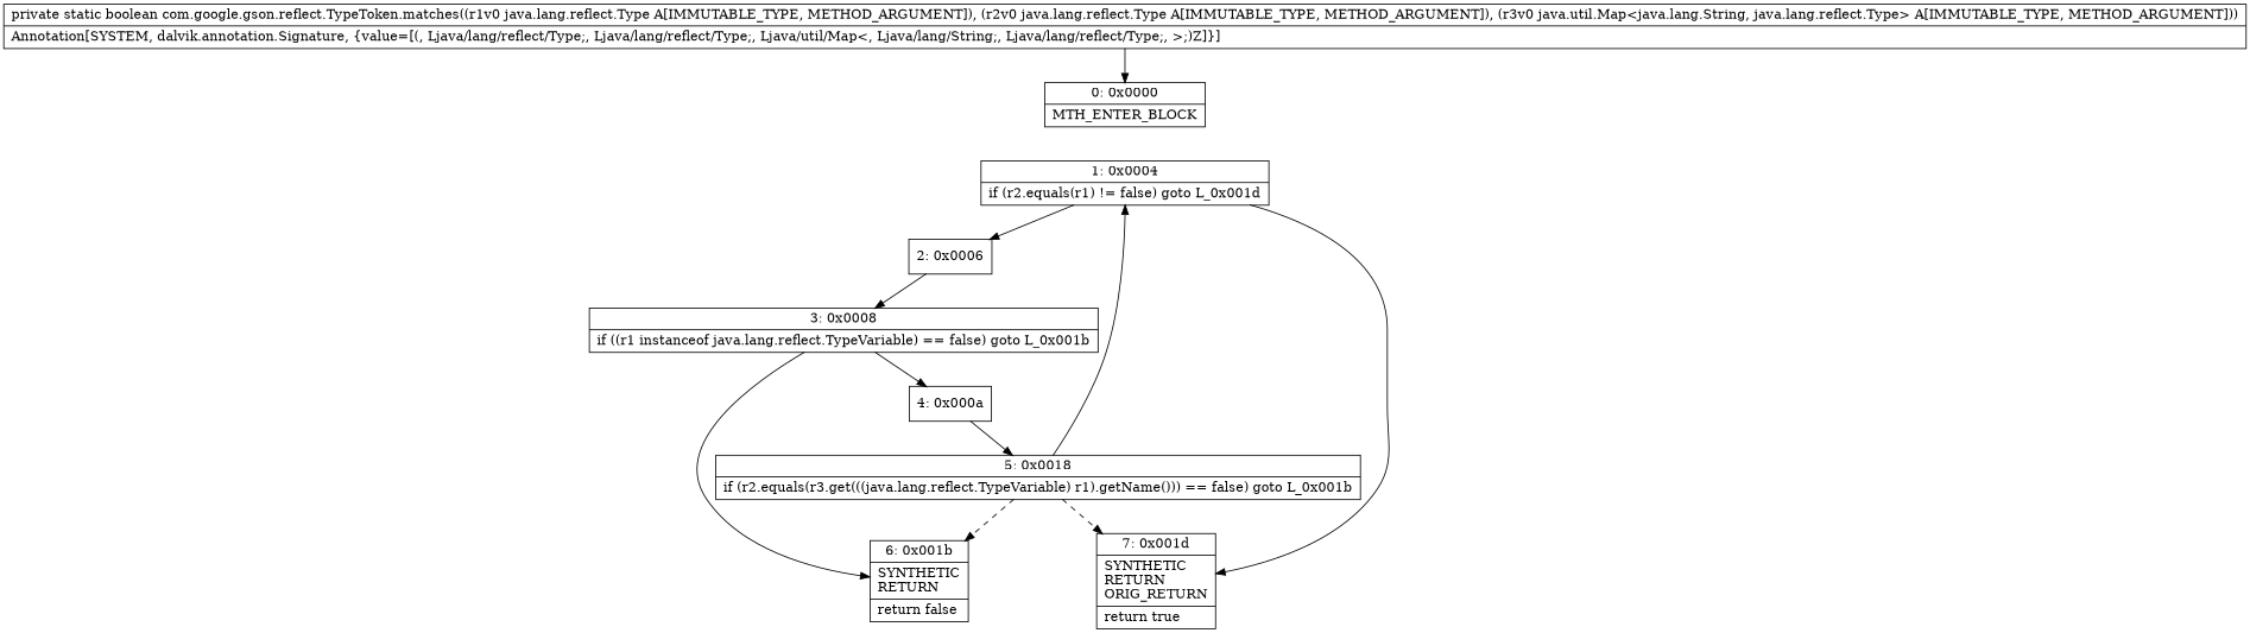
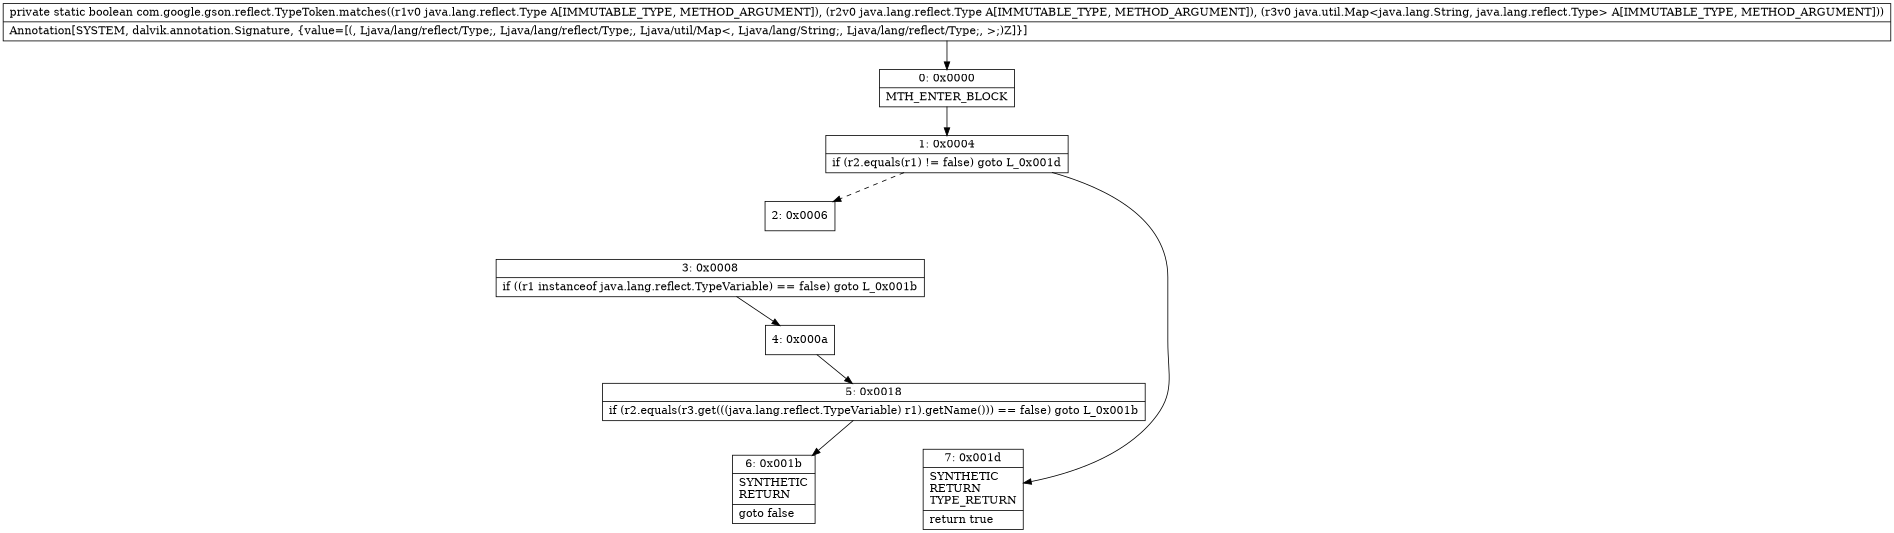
  digraph {
    node [shape=record]
    n1 [label="{0\:\ 0x0000|MTH_ENTER_BLOCK\l}"]
    n2 [label="{1\:\ 0x0004|if (r2.equals(r1) != false) goto L_0x001d\l}"]
    n3 [label="{2\:\ 0x0006}"]
-   n4 [label="{7\:\ 0x001d|SYNTHETIC\lRETURN\lORIG_RETURN\l|return true\l}"]
+   n4 [label="{7\:\ 0x001d|SYNTHETIC\lRETURN\lTYPE_RETURN\l|return true\l}"]
    n5 [label="{3\:\ 0x0008|if ((r1 instanceof java.lang.reflect.TypeVariable) == false) goto L_0x001b\l}"]
    n6 [label="{4\:\ 0x000a}"]
-   n7 [label="{6\:\ 0x001b|SYNTHETIC\lRETURN\l|return false\l}"]
+   n7 [label="{6\:\ 0x001b|SYNTHETIC\lRETURN\l|goto false\l}"]
    n8 [label="{5\:\ 0x0018|if (r2.equals(r3.get(((java.lang.reflect.TypeVariable) r1).getName())) == false) goto L_0x001b\l}"]
    n9 [label="{private static boolean com.google.gson.reflect.TypeToken.matches((r1v0 java.lang.reflect.Type A[IMMUTABLE_TYPE, METHOD_ARGUMENT]), (r2v0 java.lang.reflect.Type A[IMMUTABLE_TYPE, METHOD_ARGUMENT]), (r3v0 java.util.Map\<java.lang.String, java.lang.reflect.Type\> A[IMMUTABLE_TYPE, METHOD_ARGUMENT]))  | Annotation[SYSTEM, dalvik.annotation.Signature, \{value=[(, Ljava\/lang\/reflect\/Type;, Ljava\/lang\/reflect\/Type;, Ljava\/util\/Map\<, Ljava\/lang\/String;, Ljava\/lang\/reflect\/Type;, \>;)Z]\}]\l}"]
-   n8 -> n2
-   n2 -> n3 [style=solid]
+   n1 -> n2
+   n2 -> n3 [style=dashed]
    n2 -> n4
-   n3 -> n5
    n5 -> n6 [style=solid]
-   n5 -> n7
    n6 -> n8
-   n8 -> n4 [style=dashed]
-   n8 -> n7 [style=dashed]
+   n8 -> n7
    n9 -> n1
  }
